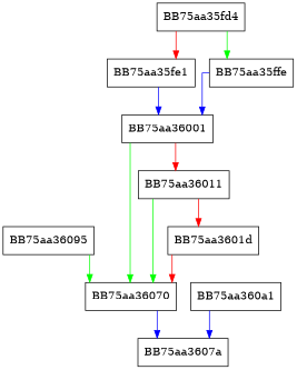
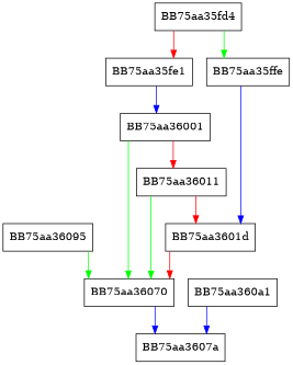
  digraph {
    splines=ortho
    node [shape=box]
    edge [color=green]
    BB75aa36095
    BB75aa36070
    BB75aa35fd4
    BB75aa35ffe
    BB75aa35fe1
    BB75aa3607a
    BB75aa36001
    BB75aa36011
    BB75aa3601d
    BB75aa360a1
    BB75aa36095 -> BB75aa36070
    BB75aa36070 -> BB75aa3607a [color=blue]
    BB75aa35fd4 -> BB75aa35ffe
    BB75aa35fd4 -> BB75aa35fe1 [color=red]
-   BB75aa35ffe -> BB75aa36001 [color=blue]
+   BB75aa35ffe -> BB75aa3601d [color=blue]
    BB75aa35fe1 -> BB75aa36001 [color=blue]
    BB75aa36001 -> BB75aa36070
    BB75aa36001 -> BB75aa36011 [color=red]
    BB75aa36011 -> BB75aa36070
    BB75aa36011 -> BB75aa3601d [color=red]
    BB75aa3601d -> BB75aa36070 [color=red]
    BB75aa360a1 -> BB75aa3607a [color=blue]
  }
